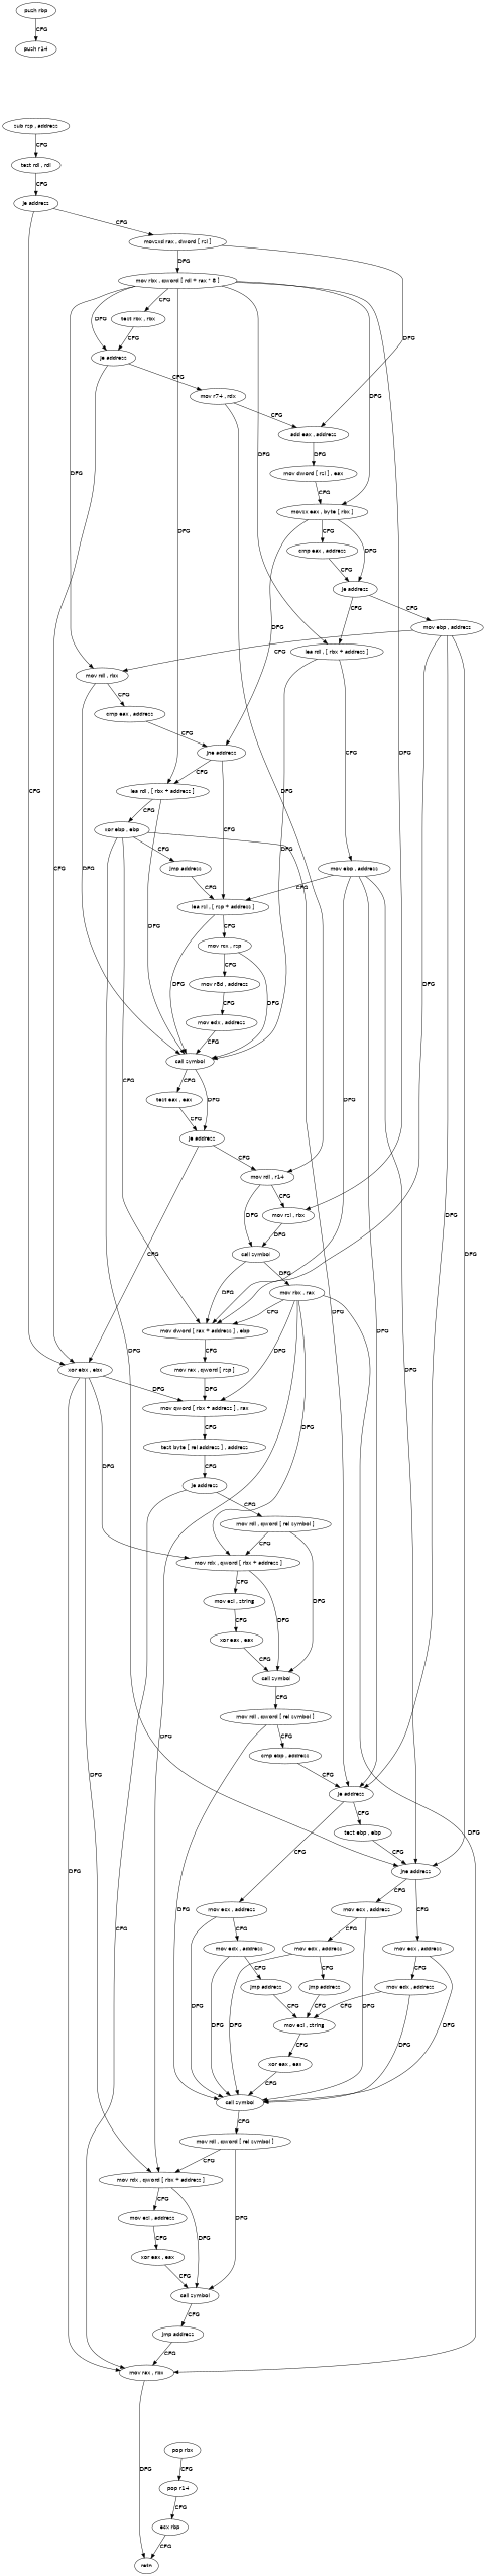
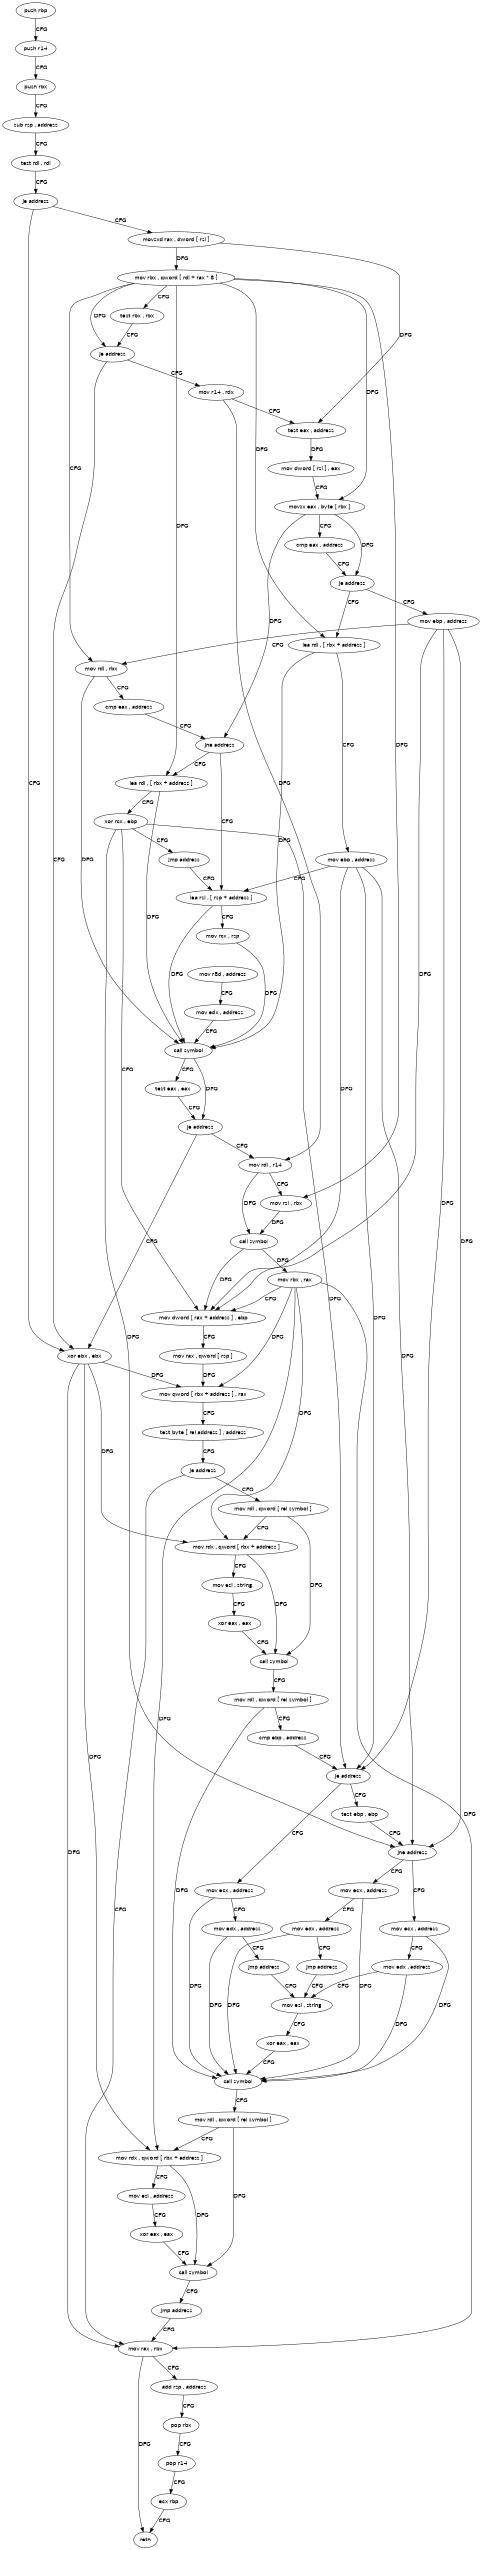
  digraph {
    fontname=Lato
    node [fontname=Lato]
    edge [fontname=Lato]
    n1 [label="push rbp"]
    n2 [label="push r14"]
+   n3 [label="push rbx"]
    n4 [label="sub rsp , address"]
    n5 [label="test rdi , rdi"]
    n6 [label="je address"]
    n7 [label="xor ebx , ebx"]
    n8 [label="movsxd rax , dword [ rsi ]"]
    n9 [label="mov rax , rbx"]
    n10 [label="mov qword [ rbx + address ] , rax"]
    n11 [label="mov rdx , qword [ rbx + address ]"]
    n12 [label="mov rdx , qword [ rbx + address ]"]
    n13 [label="mov rbx , qword [ rdi + rax * 8 ]"]
-   n14 [label="add eax , address"]
+   n14 [label="test eax , address"]
+   n15 [label="add rsp , address"]
    n16 [label=retn]
    n17 [label="test byte [ rel address ] , address"]
    n18 [label="call symbol"]
    n19 [label="mov esi , string"]
    n20 [label="call symbol"]
    n21 [label="mov esi , address"]
    n22 [label="test rbx , rbx"]
    n23 [label="je address"]
    n24 [label="movsx eax , byte [ rbx ]"]
    n25 [label="lea rdi , [ rbx + address ]"]
    n26 [label="mov rdi , rbx"]
    n27 [label="lea rdi , [ rbx + address ]"]
    n28 [label="mov rsi , rbx"]
    n29 [label="mov dword [ rsi ] , eax"]
    n30 [label="pop rbx"]
-   n31 [label="mov r74 , rdx"]
+   n31 [label="mov r14 , rdx"]
    n32 [label="cmp eax , address"]
    n33 [label="je address"]
    n34 [label="jne address"]
    n35 [label="mov ebp , address"]
    n36 [label="call symbol"]
    n37 [label="cmp eax , address"]
-   n38 [label="xor ebp , ebp"]
+   n38 [label="xor rcx , ebp"]
    n39 [label="call symbol"]
    n40 [label="mov rdi , r14"]
    n41 [label="mov ebp , address"]
    n42 [label="lea rsi , [ rsp + address ]"]
    n43 [label="mov dword [ rax + address ] , ebp"]
    n44 [label="je address"]
    n45 [label="jne address"]
    n46 [label="test eax , eax"]
    n47 [label="je address"]
    n48 [label="mov rax , qword [ rsp ]"]
    n49 [label="mov ecx , address"]
    n50 [label="test ebp , ebp"]
    n51 [label="mov ecx , address"]
    n52 [label="mov ecx , address"]
    n53 [label="mov rcx , rsp"]
    n54 [label="mov r8d , address"]
    n55 [label="jmp address"]
    n56 [label="mov rbx , rax"]
    n57 [label="je address"]
    n58 [label="mov rdi , qword [ rel symbol ]"]
    n59 [label="mov rdi , qword [ rel symbol ]"]
    n60 [label="mov edx , address"]
    n61 [label="pop r14"]
    n62 [label="ecx rbp"]
    n63 [label="xor eax , eax"]
    n64 [label="cmp ebp , address"]
    n65 [label="call symbol"]
    n66 [label="mov rdi , qword [ rel symbol ]"]
    n67 [label="mov edx , address"]
    n68 [label="jmp address"]
    n69 [label="mov esi , string"]
    n70 [label="xor eax , eax"]
    n71 [label="mov edx , address"]
    n72 [label="mov edx , address"]
    n73 [label="jmp address"]
    n74 [label="jmp address"]
    n75 [label="xor eax , eax"]
    n1 -> n2 [label=CFG]
+   n2 -> n3 [label=CFG]
+   n3 -> n4 [label=CFG]
    n4 -> n5 [label=CFG]
    n5 -> n6 [label=CFG]
    n6 -> n7 [label=CFG]
    n6 -> n8 [label=CFG]
    n7 -> n9 [label=DFG]
    n7 -> n10 [label=DFG]
    n7 -> n11 [label=DFG]
    n7 -> n12 [label=DFG]
    n8 -> n13 [label=DFG]
    n8 -> n14 [label=DFG]
+   n9 -> n15 [label=CFG]
    n9 -> n16 [label=DFG]
    n10 -> n17 [label=CFG]
    n11 -> n18 [label=DFG]
    n11 -> n19 [label=CFG]
    n12 -> n20 [label=DFG]
    n12 -> n21 [label=CFG]
    n13 -> n22 [label=CFG]
    n13 -> n23 [label=DFG]
    n13 -> n24 [label=DFG]
    n13 -> n25 [label=DFG]
-   n13 -> n26 [label=DFG]
+   n13 -> n26 [label=CFG]
    n13 -> n27 [label=DFG]
    n13 -> n28 [label=DFG]
    n14 -> n29 [label=DFG]
+   n15 -> n30 [label=CFG]
    n17 -> n57 [label=CFG]
    n18 -> n59 [label=CFG]
    n19 -> n63 [label=CFG]
    n20 -> n74 [label=CFG]
    n21 -> n75 [label=CFG]
    n22 -> n23 [label=CFG]
    n23 -> n7 [label=CFG]
    n23 -> n31 [label=CFG]
    n24 -> n32 [label=CFG]
    n24 -> n33 [label=DFG]
    n24 -> n34 [label=DFG]
    n25 -> n35 [label=CFG]
    n25 -> n36 [label=DFG]
    n26 -> n36 [label=DFG]
    n26 -> n37 [label=CFG]
    n27 -> n36 [label=DFG]
    n27 -> n38 [label=CFG]
    n28 -> n39 [label=DFG]
    n29 -> n24 [label=CFG]
    n30 -> n61 [label=CFG]
    n31 -> n14 [label=CFG]
    n31 -> n40 [label=DFG]
    n32 -> n33 [label=CFG]
    n33 -> n25 [label=CFG]
    n33 -> n41 [label=CFG]
    n34 -> n27 [label=CFG]
    n34 -> n42 [label=CFG]
    n35 -> n42 [label=CFG]
    n35 -> n43 [label=DFG]
    n35 -> n44 [label=DFG]
    n35 -> n45 [label=DFG]
    n36 -> n46 [label=CFG]
    n36 -> n47 [label=DFG]
    n37 -> n34 [label=CFG]
    n38 -> n43 [label=CFG]
    n38 -> n44 [label=DFG]
    n38 -> n45 [label=DFG]
    n38 -> n55 [label=CFG]
    n39 -> n43 [label=DFG]
    n39 -> n56 [label=DFG]
    n40 -> n28 [label=CFG]
    n40 -> n39 [label=DFG]
    n41 -> n26 [label=CFG]
    n41 -> n43 [label=DFG]
    n41 -> n44 [label=DFG]
    n41 -> n45 [label=DFG]
    n42 -> n36 [label=DFG]
    n42 -> n53 [label=CFG]
    n43 -> n48 [label=CFG]
    n44 -> n49 [label=CFG]
    n44 -> n50 [label=CFG]
    n45 -> n51 [label=CFG]
    n45 -> n52 [label=CFG]
    n46 -> n47 [label=CFG]
    n47 -> n7 [label=CFG]
    n47 -> n40 [label=CFG]
    n48 -> n10 [label=DFG]
    n49 -> n65 [label=DFG]
    n49 -> n67 [label=CFG]
    n50 -> n45 [label=CFG]
    n51 -> n65 [label=DFG]
    n51 -> n71 [label=CFG]
    n52 -> n65 [label=DFG]
    n52 -> n72 [label=CFG]
    n53 -> n36 [label=DFG]
-   n53 -> n54 [label=CFG]
    n54 -> n60 [label=CFG]
    n55 -> n42 [label=CFG]
    n56 -> n9 [label=DFG]
    n56 -> n10 [label=DFG]
    n56 -> n11 [label=DFG]
    n56 -> n12 [label=DFG]
    n56 -> n43 [label=CFG]
    n57 -> n9 [label=CFG]
    n57 -> n58 [label=CFG]
    n58 -> n11 [label=CFG]
    n58 -> n18 [label=DFG]
    n59 -> n64 [label=CFG]
    n59 -> n65 [label=DFG]
    n60 -> n36 [label=CFG]
    n61 -> n62 [label=CFG]
    n62 -> n16 [label=CFG]
    n63 -> n18 [label=CFG]
    n64 -> n44 [label=CFG]
    n65 -> n66 [label=CFG]
    n66 -> n12 [label=CFG]
    n66 -> n20 [label=DFG]
    n67 -> n65 [label=DFG]
    n67 -> n68 [label=CFG]
    n68 -> n69 [label=CFG]
    n69 -> n70 [label=CFG]
    n70 -> n65 [label=CFG]
    n71 -> n65 [label=DFG]
    n71 -> n69 [label=CFG]
    n72 -> n65 [label=DFG]
    n72 -> n73 [label=CFG]
    n73 -> n69 [label=CFG]
    n74 -> n9 [label=CFG]
    n75 -> n20 [label=CFG]
  }
